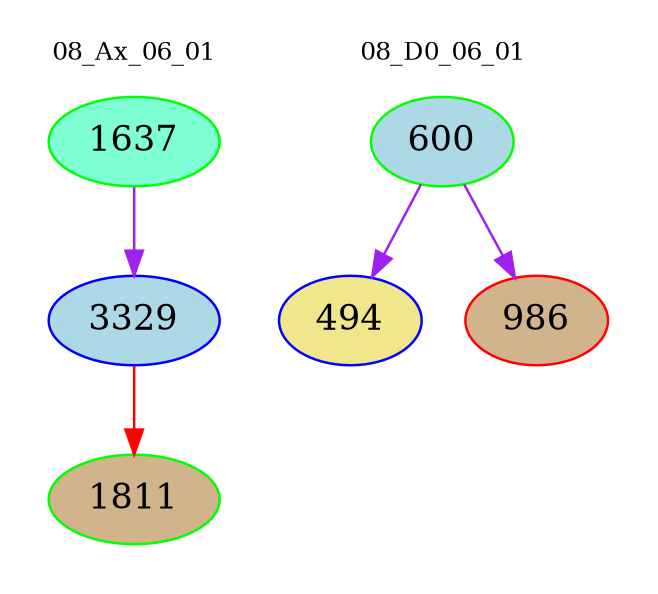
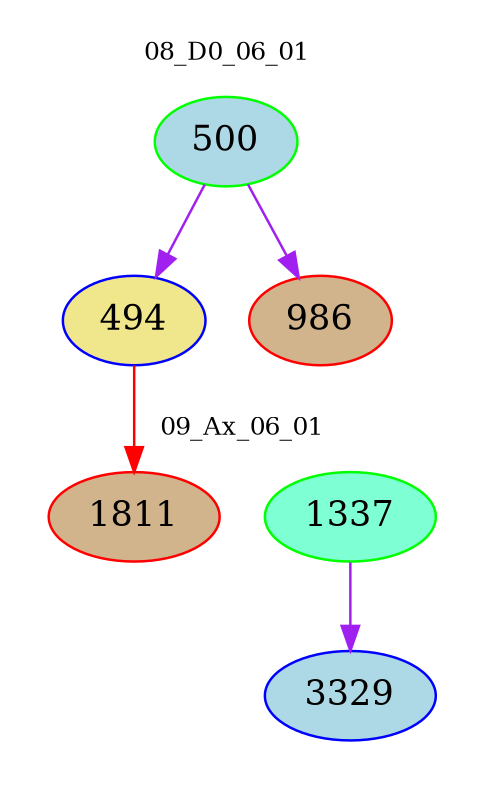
  digraph {
    node [color=green fillcolor=lightblue style=filled]
    edge [color=purple]
-   n1 [fillcolor=aquamarine label=1637]
+   n1 [fillcolor=aquamarine label=1337]
    n2 [color=blue label=3329]
-   n3 [fillcolor=tan label=1811]
-   n4 [label=600]
+   n3 [color=red fillcolor=tan label=1811]
+   n4 [label=500]
    n5 [color=blue fillcolor=khaki label=494]
    n6 [color=red fillcolor=tan label=986]
    subgraph cluster_1 {
      color=white
      fontsize=10
-     label="08_Ax_06_01"
+     label="09_Ax_06_01"
      n1
      n2
      n3
    }
    subgraph cluster_2 {
      color=white
      fontsize=10
      label="08_D0_06_01"
      n4
      n5
      n6
    }
    n1 -> n2
-   n2 -> n3 [color=red]
+   n5 -> n3 [color=red]
    n4 -> n5
    n4 -> n6
  }
